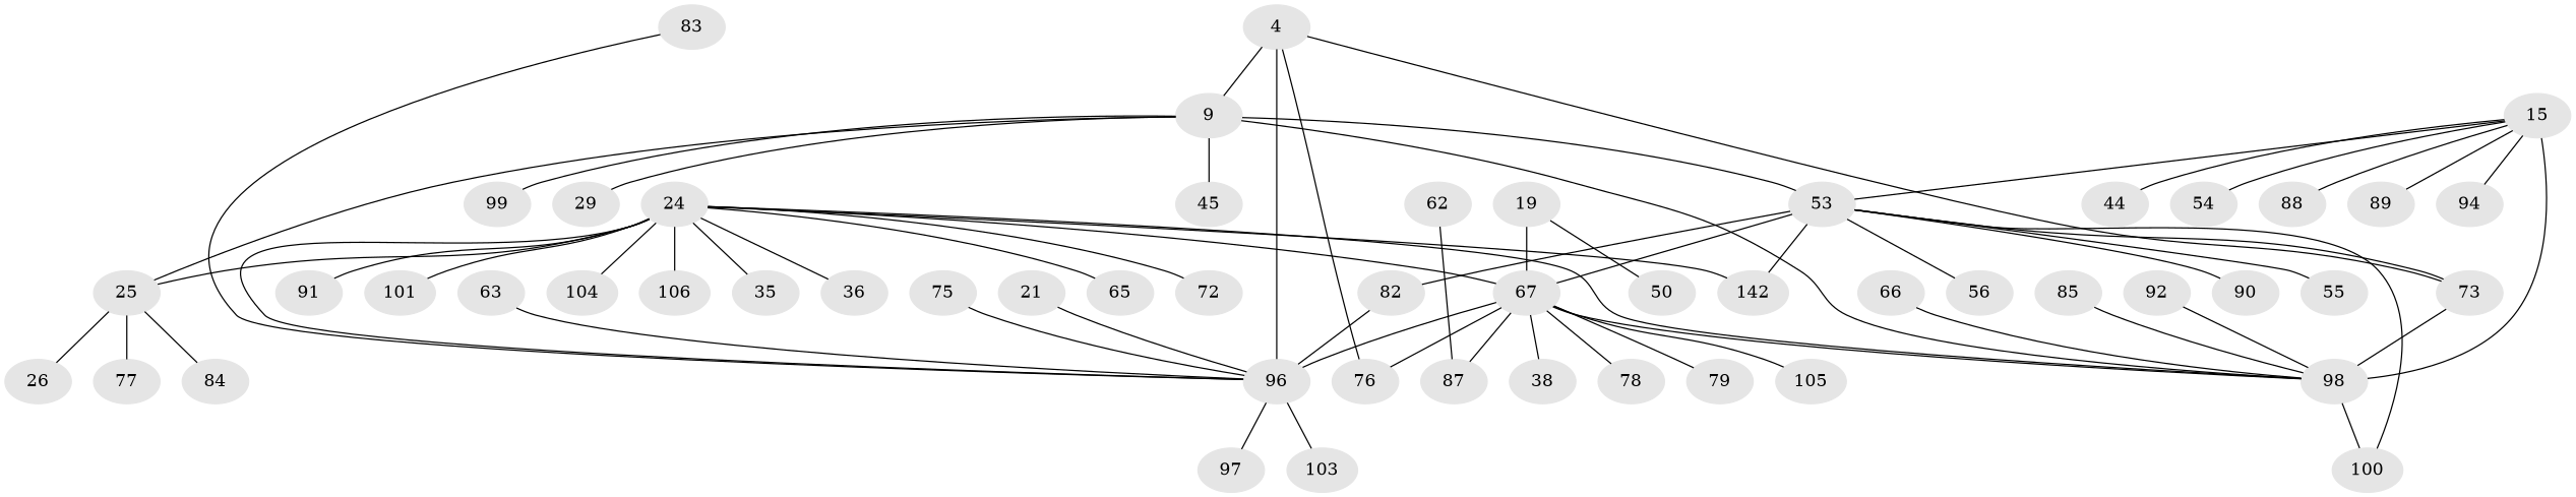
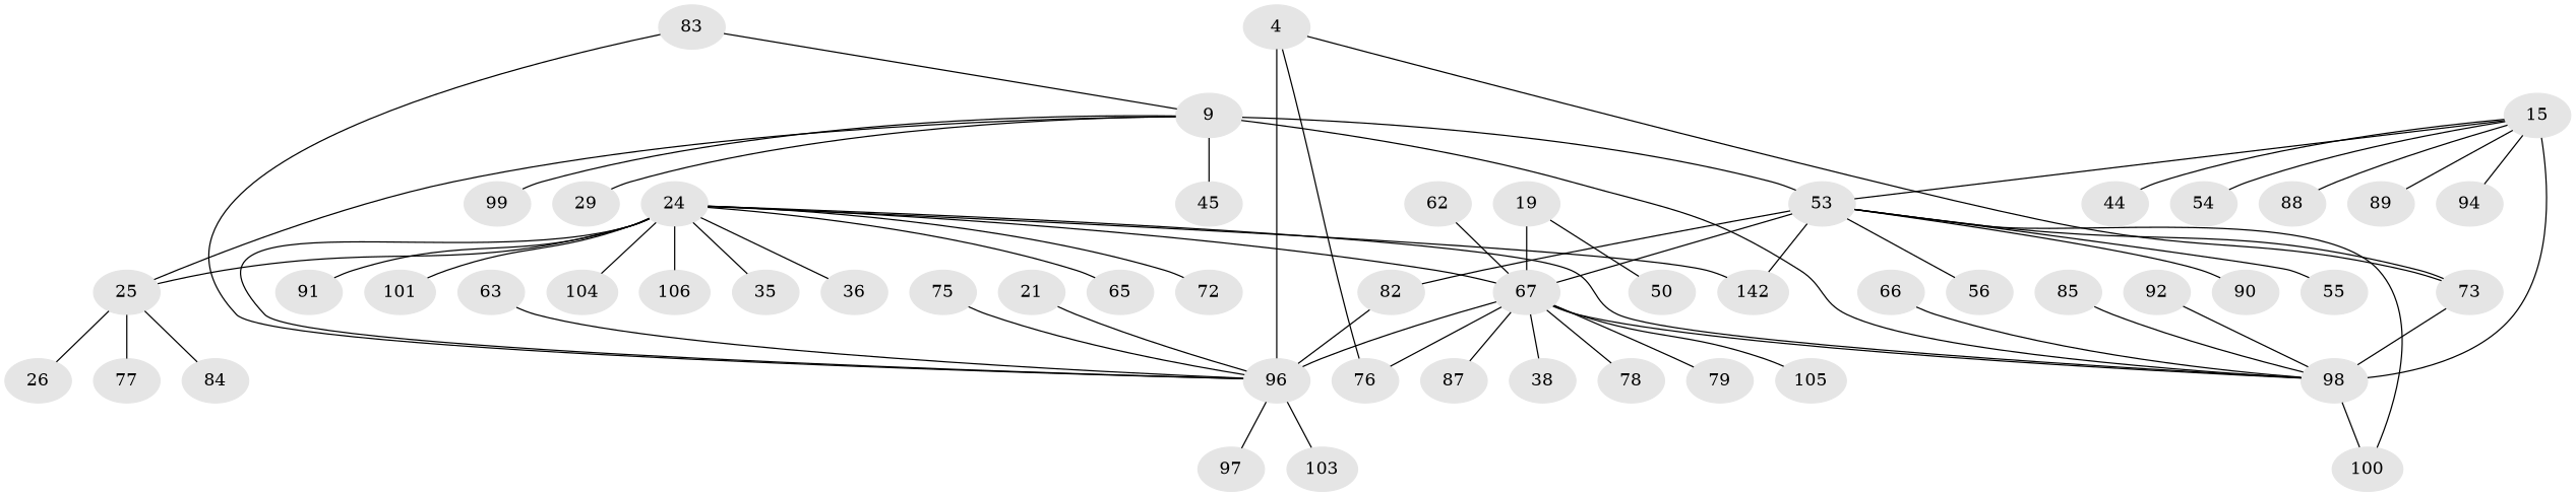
  graph {
    fontname="DejaVu Serif"
    node [color=gray90 fontname="DejaVu Serif" style=filled]
    edge [fontname="DejaVu Serif"]
    4 [super="+1"]
    9 [super="+8"]
    76 [super="+64"]
    96 [super="+69+5+48+59"]
    73
    98 [super="+95+12+14"]
    25 [super="+22"]
    29
    45
    53 [super="+40"]
    99
    97 [super="+43"]
    103
    100 [super="+33"]
    26
    77
    84
    67 [super="+20+41+42+46"]
    n19 [label=142 super="+71"]
    55
    56
    82 [super="+39"]
    90 [super="+58"]
    15 [super="+13"]
    44
    54
    88 [super="+68+74"]
    89
    94
    19 [super="+18"]
    50 [super="+30+47"]
    38 [super="+27"]
    78
    79
    87 [super="+86"]
    105
    24 [super="+21+23"]
    35
    36
    65 [super="+31"]
    72
    91 [super="+80"]
    101
    104 [super="+70"]
    106 [super="+28"]
    62 [super="+34"]
    63 [super="+61"]
    66
    75
    n50 [label=21]
    83
    85
    92
-   4 -- 9
+   83 -- 9
    4 -- 76
    4 -- 96 [weight=6]
    4 -- 73
    9 -- 98
    9 -- 25
    9 -- 29
    9 -- 45
    9 -- 53 [weight=6]
    9 -- 99
    96 -- 97
    96 -- 103
    73 -- 98
    98 -- 100
    25 -- 26
    25 -- 77
    25 -- 84
    53 -- 73
    53 -- 100
    53 -- 67
    53 -- n19
    53 -- 55
    53 -- 56
    53 -- 82
    53 -- 90
    67 -- 76
    67 -- 96
    67 -- 98
    67 -- 38
    67 -- 78
    67 -- 79
    67 -- 87
    67 -- 105
    82 -- 96
    15 -- 98 [weight=7]
    15 -- 53
    15 -- 44
    15 -- 54
    15 -- 88
    15 -- 89
    15 -- 94
    19 -- 67 [weight=6]
    19 -- 50
    24 -- 96
    24 -- 98 [weight=2]
    24 -- 25 [weight=6]
    24 -- 67
    24 -- n19
    24 -- 35
    24 -- 36
    24 -- 65
    24 -- 72
    24 -- 91
    24 -- 101
    24 -- 104
    24 -- 106
-   62 -- 87
+   62 -- 67
    63 -- 96
    66 -- 98
    75 -- 96
    n50 -- 96
    83 -- 96
    85 -- 98
    92 -- 98
  }
